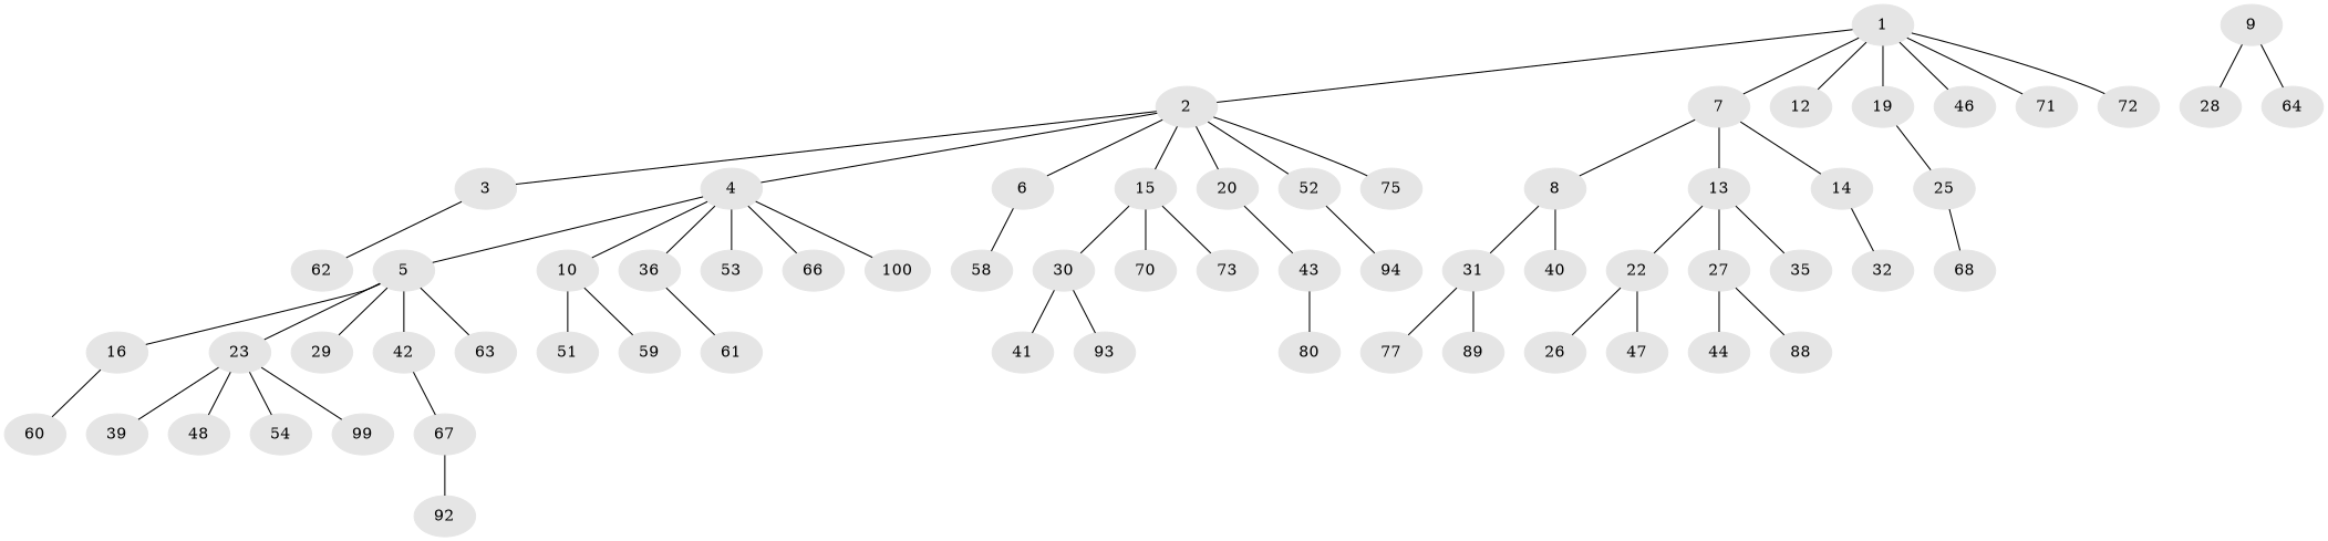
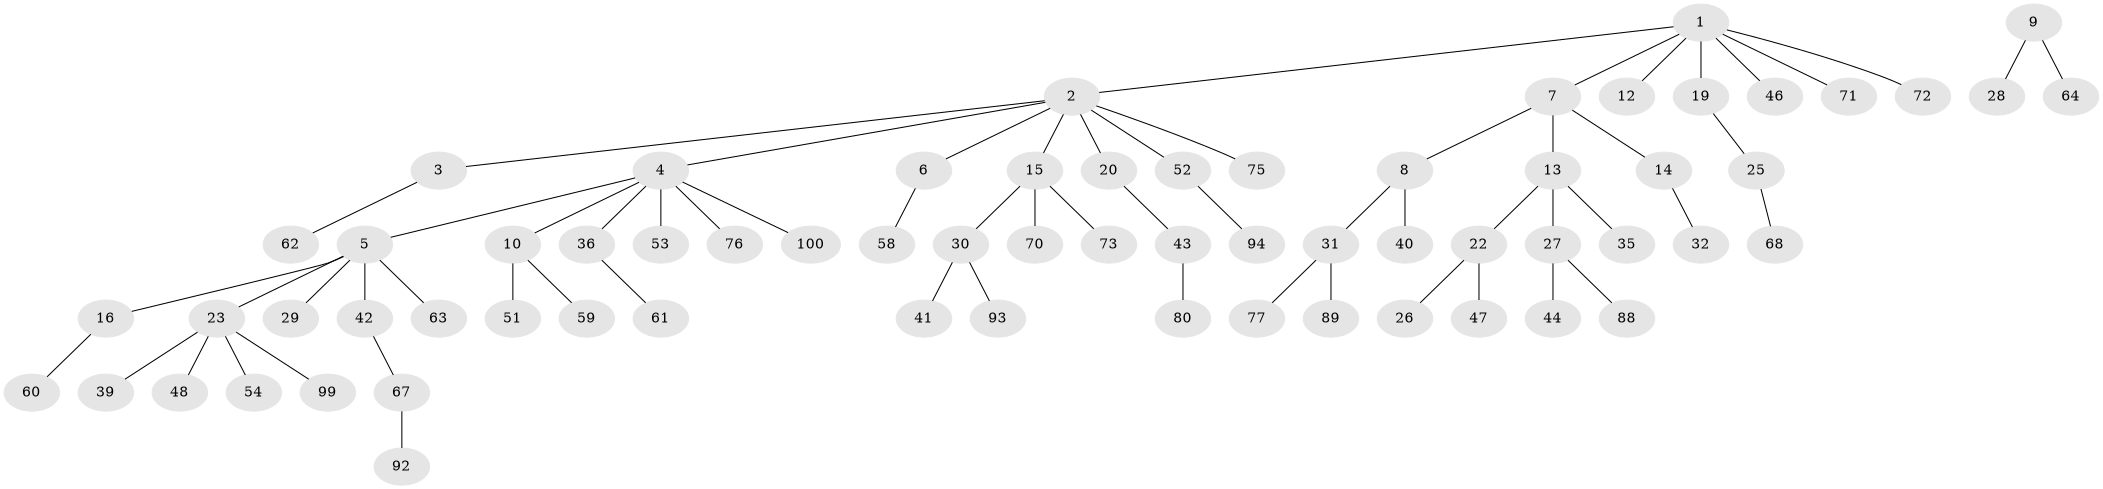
  graph {
    node [color=gray90 style=filled]
    1 [super="+24"]
    2 [super="+95"]
    7 [super="+11"]
    12 [super="+38"]
    19 [super="+45"]
    46
    71
    72
    3 [super="+90"]
    4 [super="+21"]
    6
    15 [super="+78"]
    20
    52 [super="+84"]
    75 [super="+97"]
    8
    13 [super="+65"]
    14
    25 [super="+34"]
    62
    5 [super="+18"]
    10 [super="+50"]
    36
    53
-   66 [super="+81"]
+   66 [super="+81" label=76]
    100
    58 [super="+87"]
    9 [super="+17"]
    28 [super="+55"]
    64
    30 [super="+56"]
    70 [super="+76"]
    73
    43 [super="+69"]
    94 [super="+96"]
    16
    23 [super="+37"]
    29 [super="+83"]
    42
    63
    51 [super="+82"]
    59
    61
    60 [super="+74"]
    39
    48 [super="+57"]
    54
    99
    67 [super="+91"]
    31 [super="+49"]
    40
    22
    27 [super="+33"]
    35
    32 [super="+79"]
    77
    89
    26 [super="+86"]
    47 [super="+98"]
    44
    88
    41
    93
    68 [super="+85"]
    80
    92
    1 -- 2
    1 -- 7
    1 -- 12
    1 -- 19
    1 -- 46
    1 -- 71
    1 -- 72
    2 -- 3
    2 -- 4
    2 -- 6
    2 -- 15
    2 -- 20
    2 -- 52
    2 -- 75
    7 -- 8
    7 -- 13
    7 -- 14
    19 -- 25
    3 -- 62
    4 -- 5
    4 -- 10
    4 -- 36
    4 -- 53
    4 -- 66
    4 -- 100
    6 -- 58
    15 -- 30
    15 -- 70
    15 -- 73
    20 -- 43
    52 -- 94
    8 -- 31
    8 -- 40
    13 -- 22
    13 -- 27
    13 -- 35
    14 -- 32
    25 -- 68
    5 -- 16
    5 -- 23
    5 -- 29
    5 -- 42
    5 -- 63
    10 -- 51
    10 -- 59
    36 -- 61
    9 -- 28
    9 -- 64
    30 -- 41
    30 -- 93
    43 -- 80
    16 -- 60
    23 -- 39
    23 -- 48
    23 -- 54
    23 -- 99
    42 -- 67
    67 -- 92
    31 -- 77
    31 -- 89
    22 -- 26
    22 -- 47
    27 -- 44
    27 -- 88
  }
